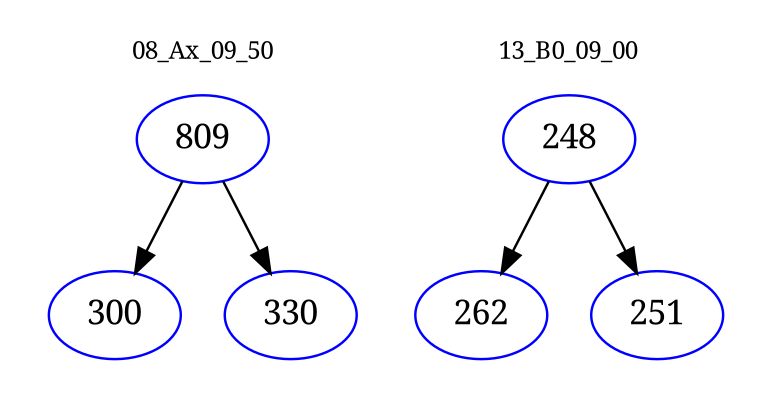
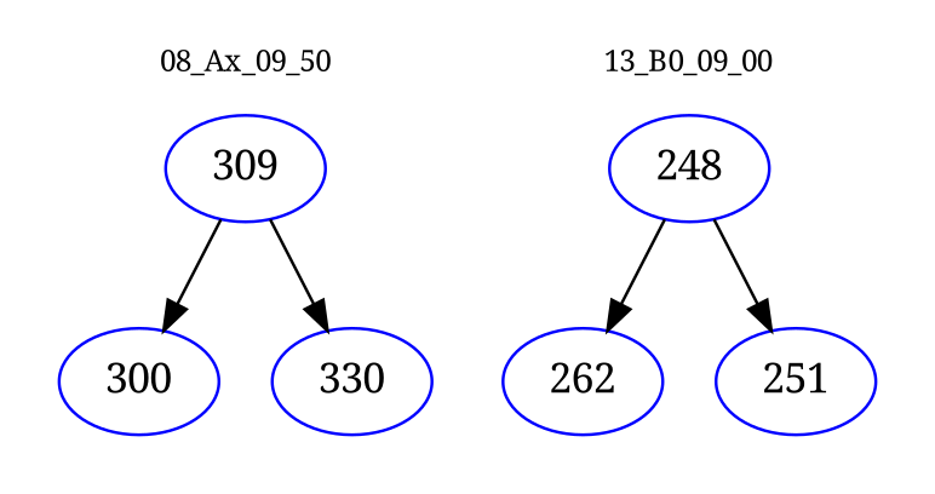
  digraph {
    fontname="Noto Serif"
    node [color=blue fontname="Noto Serif"]
    edge [color=black fontname="Noto Serif"]
-   n1 [label=809]
+   n1 [label=309]
    n2 [label=300]
    n3 [label=330]
    n4 [label=248]
    n5 [label=262]
    n6 [label=251]
    subgraph cluster_1 {
      color=white
      fontsize=10
      label="08_Ax_09_50"
      n1
      n2
      n3
    }
    subgraph cluster_2 {
      color=white
      fontsize=10
      label="13_B0_09_00"
      n4
      n5
      n6
    }
    n1 -> n2
    n1 -> n3
    n4 -> n5
    n4 -> n6
  }
